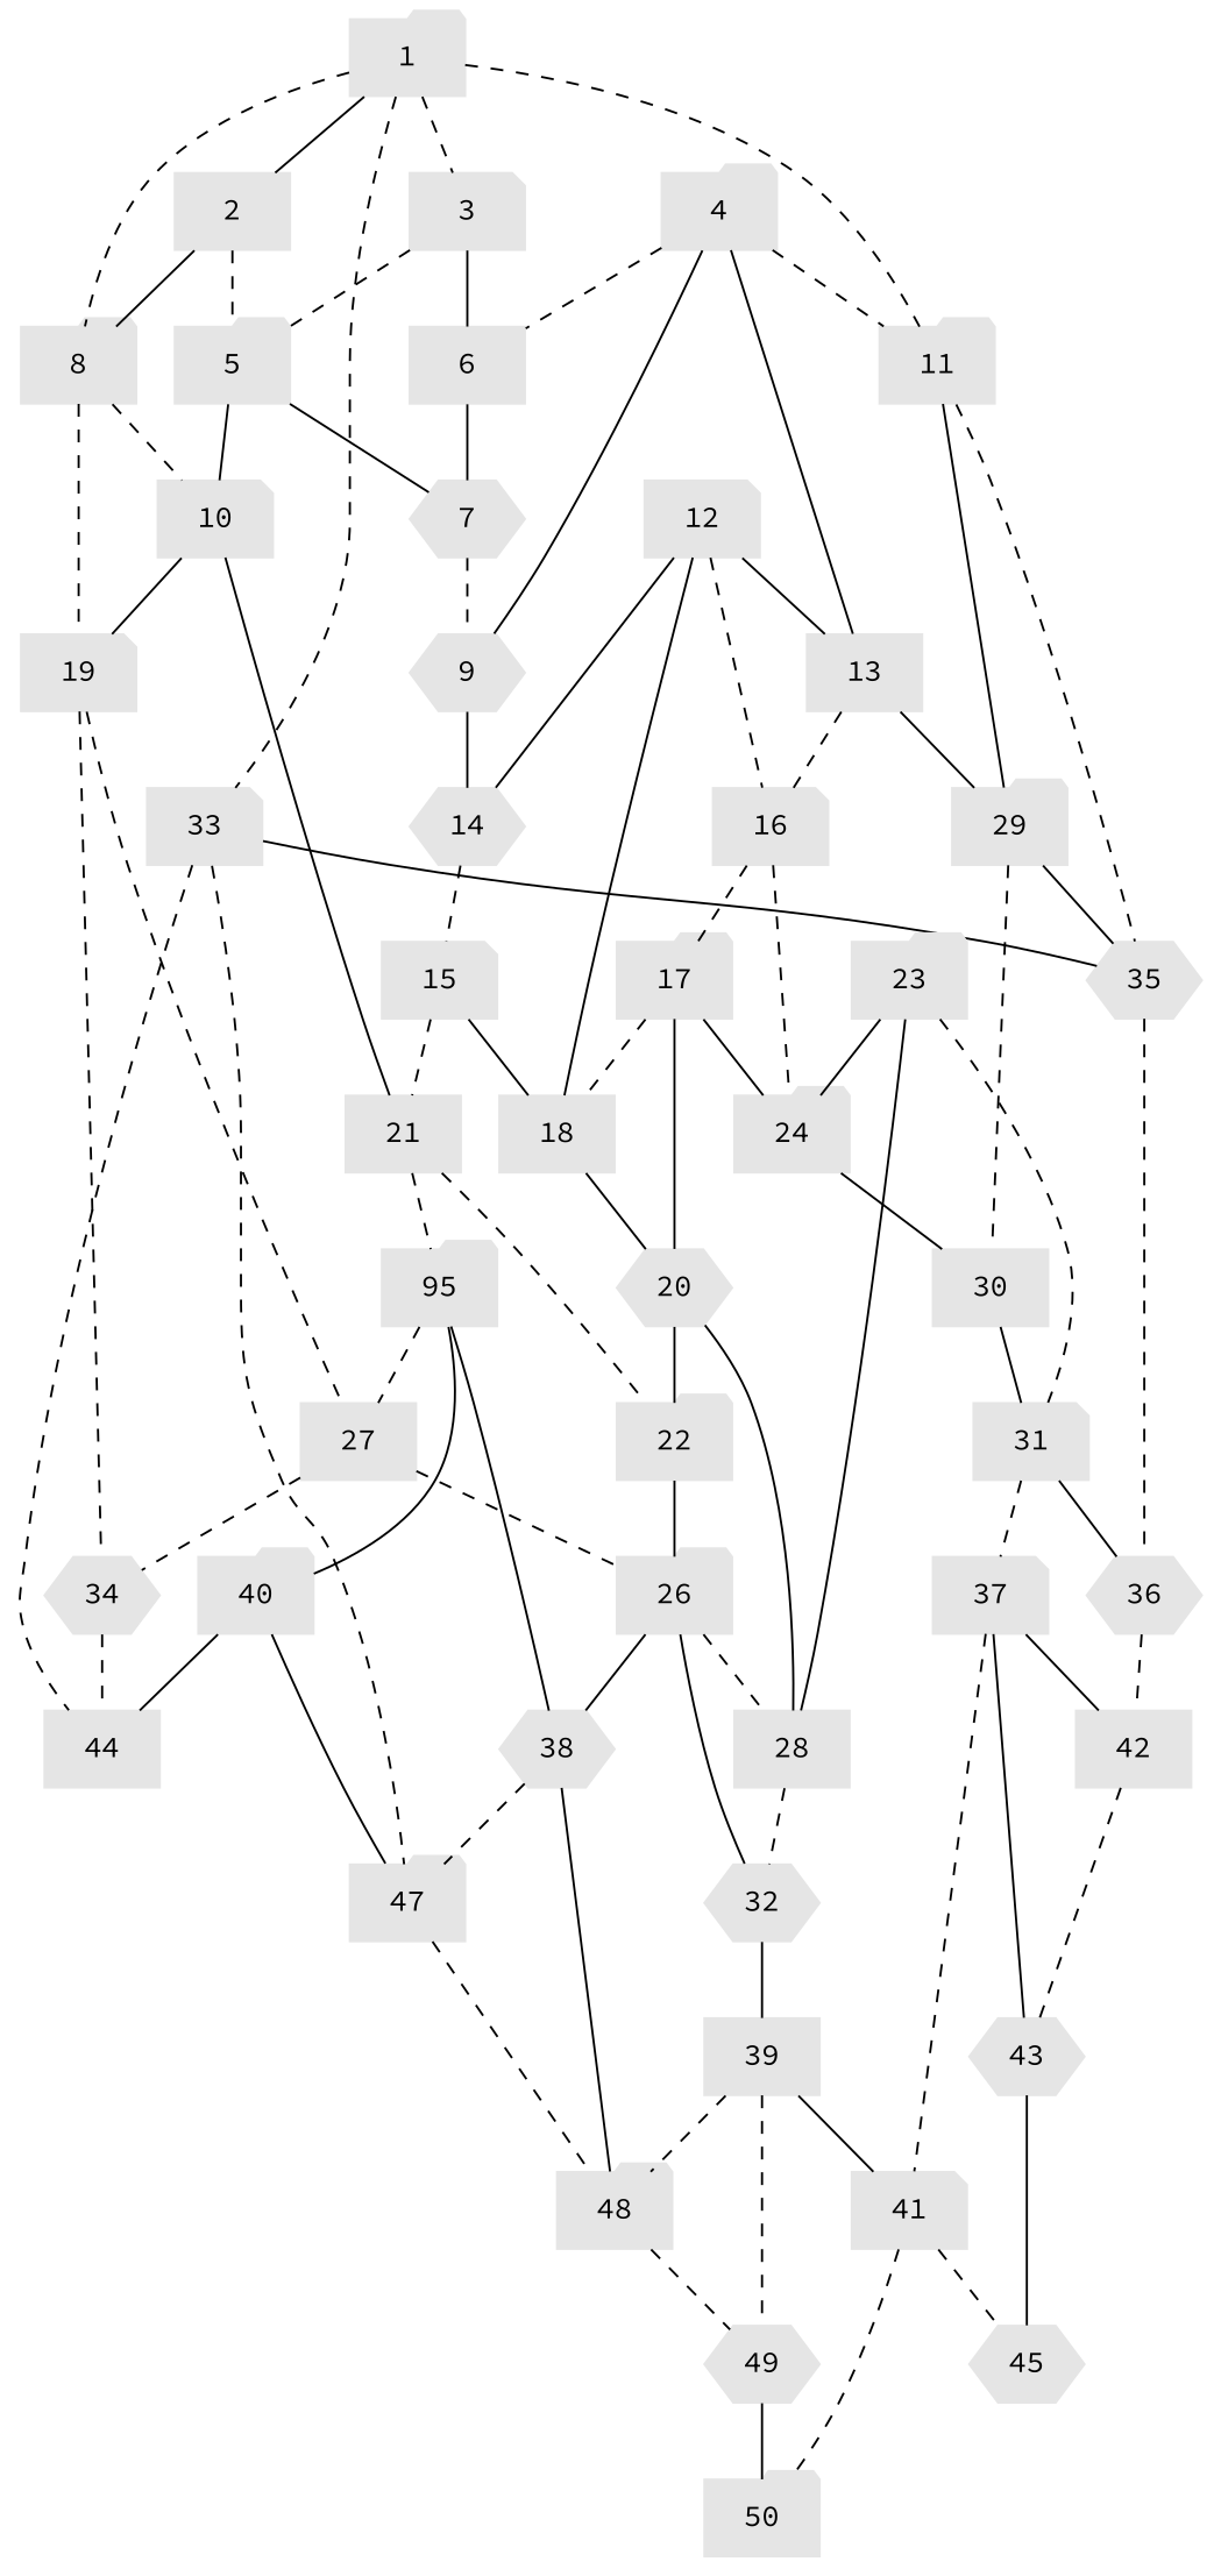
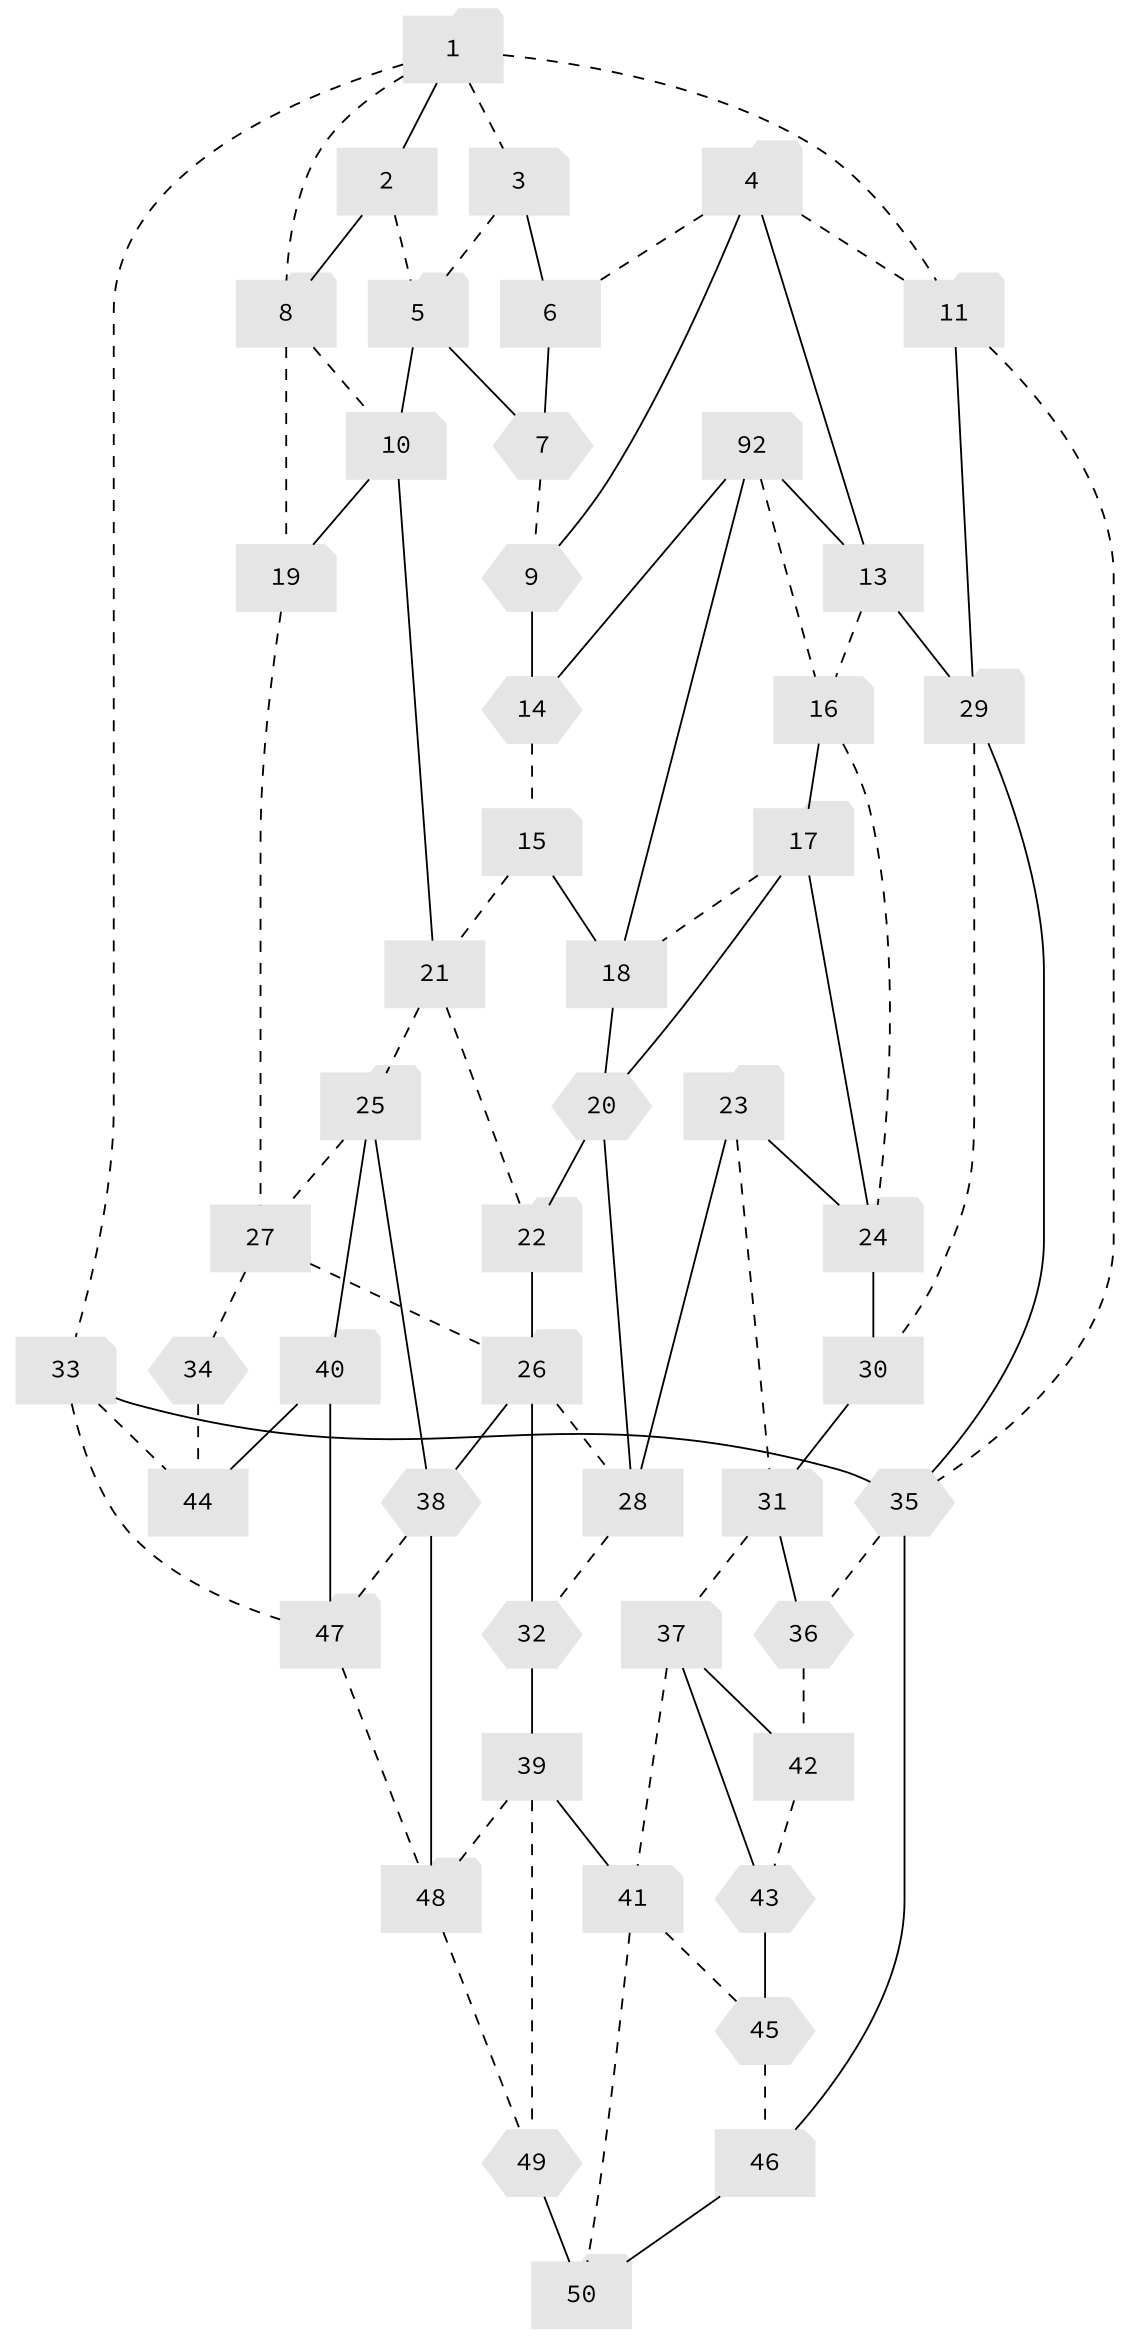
  graph {
    fontname="Source Code Pro"
    node [color=gray90 fontname="Source Code Pro" shape=folder style=filled]
    edge [fontname="Source Code Pro" style=solid weight=1.0]
    2 [shape=box]
    1
    3 [shape=note]
    8
    11
    33 [shape=note]
    5
    6 [shape=box]
    10 [shape=note]
    19 [shape=note]
    29
    35 [shape=hexagon]
    44 [shape=box]
    47
    7 [shape=hexagon]
    4
    9 [shape=hexagon]
    13 [shape=box]
    14 [shape=hexagon]
    16 [shape=note]
    21 [shape=box]
    27 [shape=box]
    34 [shape=hexagon]
    15 [shape=note]
    22
-   25 [label=95]
+   25
    30 [shape=box]
    36 [shape=hexagon]
-   12 [shape=note]
+   46 [shape=note]
+   12 [shape=note label=92]
    18 [shape=box]
    17
    24
    20 [shape=hexagon]
    28 [shape=box]
    26
    32 [shape=hexagon]
    38 [shape=hexagon]
    40
    23
    31 [shape=note]
    37 [shape=note]
    48
    39 [shape=box]
    42 [shape=box]
    41 [shape=note]
    43 [shape=hexagon]
    49 [shape=hexagon]
    50
    45 [shape=hexagon]
    2 -- 8
    2 -- 5 [style=dashed]
    1 -- 2
    1 -- 3 [style=dashed]
    1 -- 8 [style=dashed]
    1 -- 11 [style=dashed weight=2.0]
    1 -- 33 [style=dashed]
    3 -- 5 [style=dashed]
    3 -- 6
    8 -- 10 [style=dashed]
    8 -- 19 [style=dashed]
    11 -- 29
    11 -- 35 [style=dashed]
    33 -- 35
    33 -- 44 [style=dashed]
    33 -- 47 [style=dashed]
    5 -- 10
    5 -- 7
    6 -- 7 [weight=2.0]
    10 -- 19
    10 -- 21
    19 -- 27 [style=dashed]
-   19 -- 34 [style=dashed]
    29 -- 35
    29 -- 30 [style=dashed]
    35 -- 36 [style=dashed]
+   35 -- 46
    47 -- 48 [style=dashed]
    7 -- 9 [style=dashed]
    4 -- 11 [style=dashed]
    4 -- 6 [style=dashed]
    4 -- 9
    4 -- 13
    9 -- 14 [weight=2.0]
    13 -- 29
    13 -- 16 [style=dashed]
    14 -- 15 [style=dashed]
-   16 -- 17 [style=dashed]
+   16 -- 17
    16 -- 24 [style=dashed]
    21 -- 22 [style=dashed]
    21 -- 25 [style=dashed]
    27 -- 34 [style=dashed]
    27 -- 26 [style=dashed]
    34 -- 44 [style=dashed weight=2.0]
    15 -- 21 [style=dashed]
    15 -- 18
    22 -- 26
    25 -- 27 [style=dashed]
    25 -- 38
    25 -- 40
    30 -- 31
    36 -- 42 [style=dashed weight=2.0]
+   46 -- 50
    12 -- 13
    12 -- 14
    12 -- 16 [style=dashed]
    12 -- 18
    18 -- 20
    17 -- 18 [style=dashed]
    17 -- 24
    17 -- 20
    24 -- 30
    20 -- 22
    20 -- 28
    28 -- 32 [style=dashed]
    26 -- 28 [style=dashed]
    26 -- 32
    26 -- 38
    32 -- 39
    38 -- 47 [style=dashed]
    38 -- 48
    40 -- 44
    40 -- 47
    23 -- 24
    23 -- 28
    23 -- 31 [style=dashed]
    31 -- 36
    31 -- 37 [style=dashed]
    37 -- 42
    37 -- 41 [style=dashed]
    37 -- 43
    48 -- 49 [style=dashed]
    39 -- 48 [style=dashed]
    39 -- 41
    39 -- 49 [style=dashed]
    42 -- 43 [style=dashed]
    41 -- 50 [style=dashed]
    41 -- 45 [style=dashed]
    43 -- 45 [weight=2.0]
    49 -- 50 [weight=2.0]
+   45 -- 46 [style=dashed]
  }
